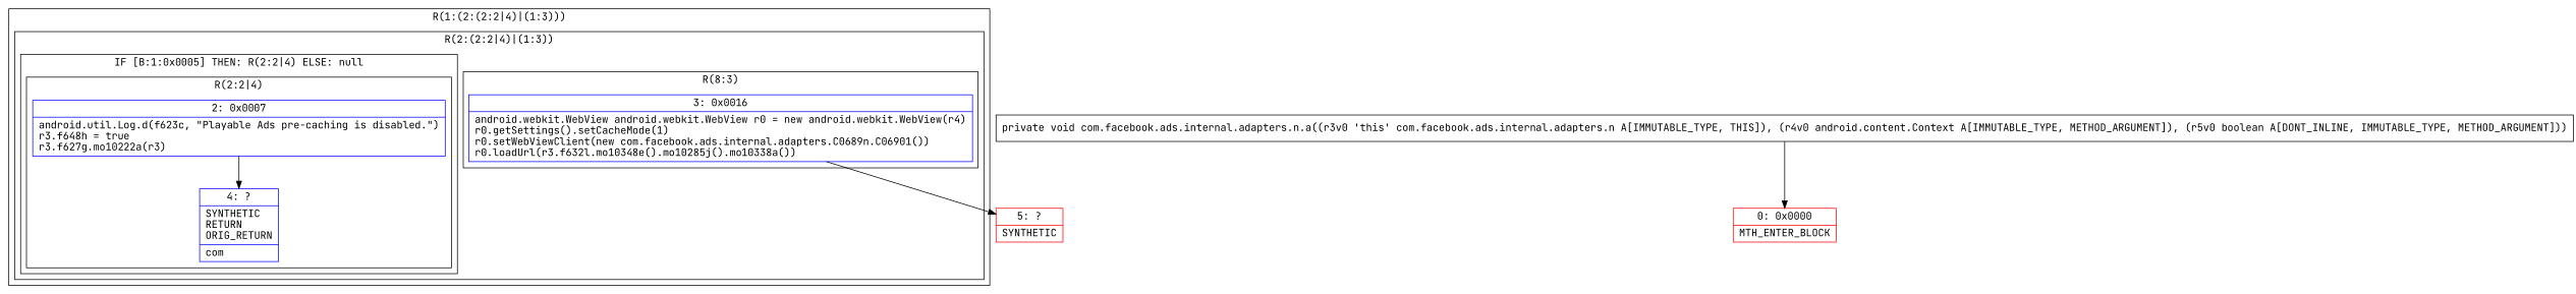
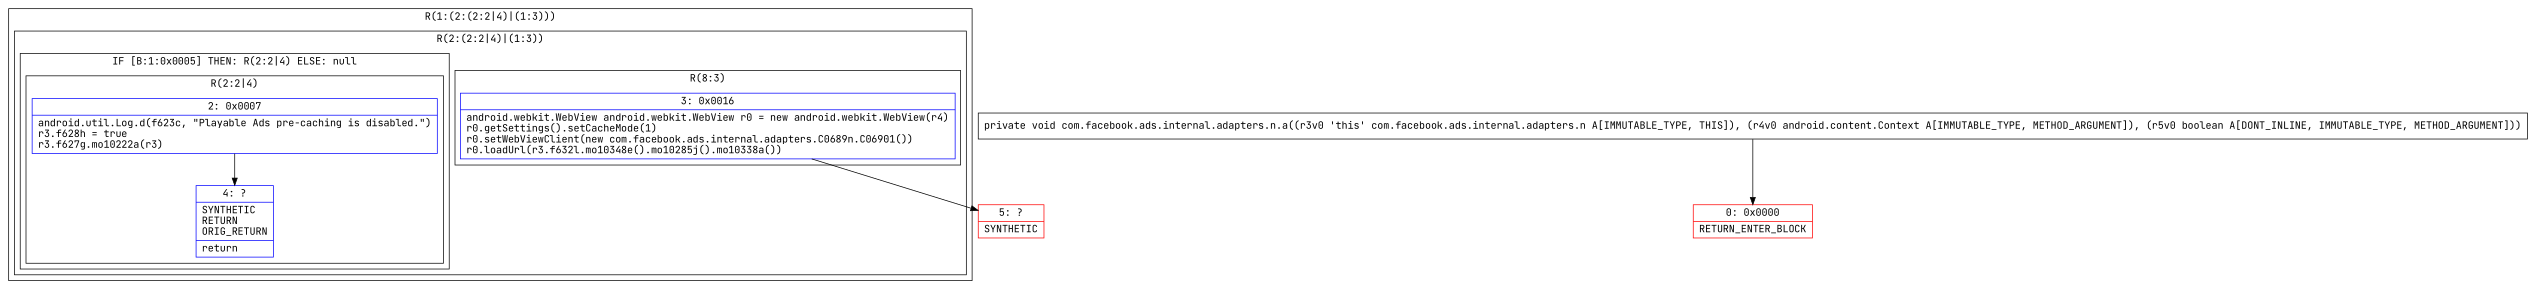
  digraph {
    fontname="JetBrains Mono"
    node [color=blue fontname="JetBrains Mono" shape=record]
    edge [fontname="JetBrains Mono"]
-   n1 [label="{2\:\ 0x0007|android.util.Log.d(f623c, \"Playable Ads pre\-caching is disabled.\")\lr3.f648h = true\lr3.f627g.mo10222a(r3)\l}"]
-   n2 [label="{4\:\ ?|SYNTHETIC\lRETURN\lORIG_RETURN\l|com\l}"]
+   n1 [label="{2\:\ 0x0007|android.util.Log.d(f623c, \"Playable Ads pre\-caching is disabled.\")\lr3.f628h = true\lr3.f627g.mo10222a(r3)\l}"]
+   n2 [label="{4\:\ ?|SYNTHETIC\lRETURN\lORIG_RETURN\l|return\l}"]
    n3 [label="{3\:\ 0x0016|android.webkit.WebView android.webkit.WebView r0 = new android.webkit.WebView(r4)\lr0.getSettings().setCacheMode(1)\lr0.setWebViewClient(new com.facebook.ads.internal.adapters.C0689n.C06901())\lr0.loadUrl(r3.f632l.mo10348e().mo10285j().mo10338a())\l}"]
    n4 [color=red label="{5\:\ ?|SYNTHETIC\l}"]
-   n5 [color=red label="{0\:\ 0x0000|MTH_ENTER_BLOCK\l}"]
+   n5 [color=red label="{0\:\ 0x0000|RETURN_ENTER_BLOCK\l}"]
    n6 [label="{private void com.facebook.ads.internal.adapters.n.a((r3v0 'this' com.facebook.ads.internal.adapters.n A[IMMUTABLE_TYPE, THIS]), (r4v0 android.content.Context A[IMMUTABLE_TYPE, METHOD_ARGUMENT]), (r5v0 boolean A[DONT_INLINE, IMMUTABLE_TYPE, METHOD_ARGUMENT])) }" color=""]
    subgraph cluster_1 {
      label="R(1:(2:(2:2|4)|(1:3)))"
      subgraph cluster_2 {
        label="R(2:(2:2|4)|(1:3))"
        subgraph cluster_3 {
          label="IF [B:1:0x0005] THEN: R(2:2|4) ELSE: null"
          subgraph cluster_4 {
            label="R(2:2|4)"
            n1
            n2
          }
        }
        subgraph cluster_5 {
          label="R(8:3)"
          n3
        }
      }
    }
    n1 -> n2
    n3 -> n4
    n6 -> n5
  }
